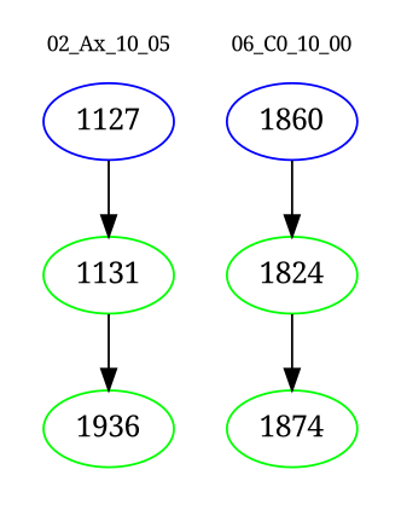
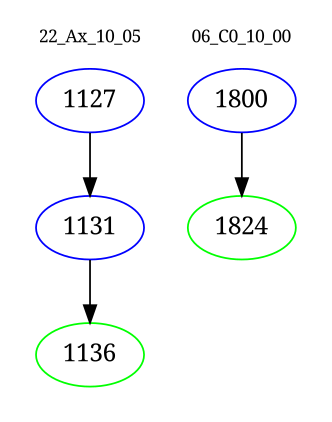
  digraph {
    fontname="Noto Serif"
    node [color=green fontname="Noto Serif"]
    edge [color=black fontname="Noto Serif"]
-   n1 [label=1131]
+   n1 [color=blue label=1131]
    n2 [color=blue label=1127]
-   n3 [label=1936]
+   n3 [label=1136]
    n4 [label=1824]
-   n5 [color=blue label=1860]
-   n6 [label=1874]
+   n5 [color=blue label=1800]
    subgraph cluster_1 {
      color=white
      fontsize=10
-     label="02_Ax_10_05"
+     label="22_Ax_10_05"
      n1
      n2
      n3
    }
    subgraph cluster_2 {
      color=white
      fontsize=10
      label="06_C0_10_00"
      n4
      n5
-     n6
    }
    n1 -> n3
    n2 -> n1
-   n4 -> n6
    n5 -> n4
  }
